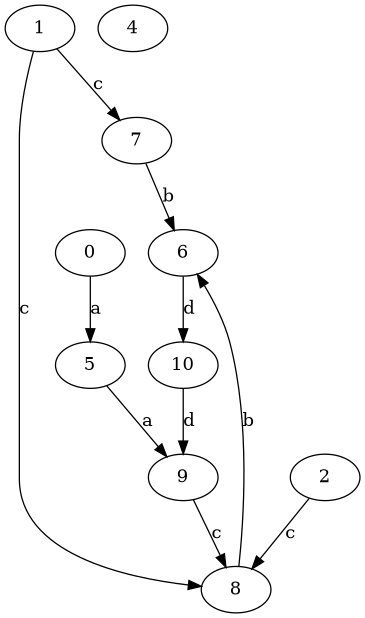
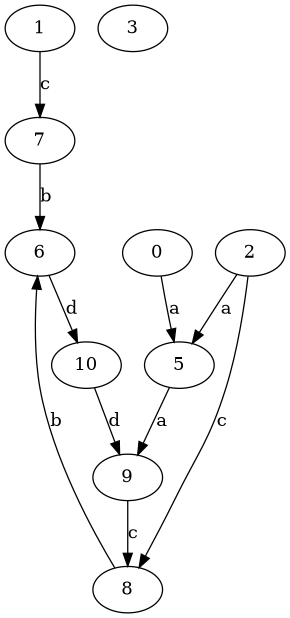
  strict digraph {
    6
    10
-   4
+   4 [label=3]
    5
    9
    8
    0
    7
    1
    2
    6 -> 10 [label=d]
    10 -> 9 [label=d]
    5 -> 9 [label=a]
    9 -> 8 [label=c]
    8 -> 6 [label=b]
    0 -> 5 [label=a]
    7 -> 6 [label=b]
-   1 -> 8 [label=c]
    1 -> 7 [label=c]
+   2 -> 5 [label=a]
    2 -> 8 [label=c]
  }
